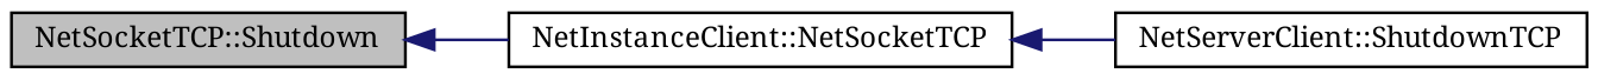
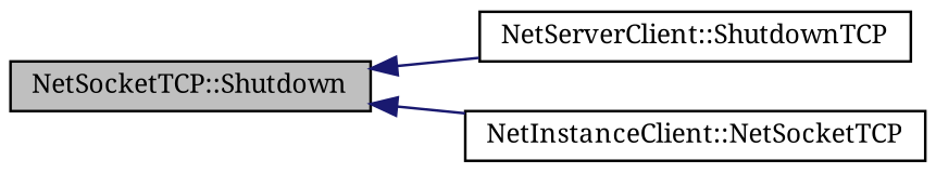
  digraph {
    fontname="Noto Serif"
    rankdir=LR
    node [color=black fillcolor=white fontname="Noto Serif" fontsize=10 shape=record style=filled]
    edge [color=midnightblue dir=back fontname="Noto Serif" fontsize=10 labelfontname=FreeSans labelfontsize=10 style=solid]
    n1 [fillcolor=grey75 fontcolor=black height=0.2 label="NetSocketTCP::Shutdown" width=0.4]
    n2 [height=0.2 label="NetServerClient::ShutdownTCP" width=0.4]
    n3 [height=0.2 label="NetInstanceClient::NetSocketTCP" width=0.4]
-   n3 -> n2
+   n1 -> n2
    n1 -> n3
  }
